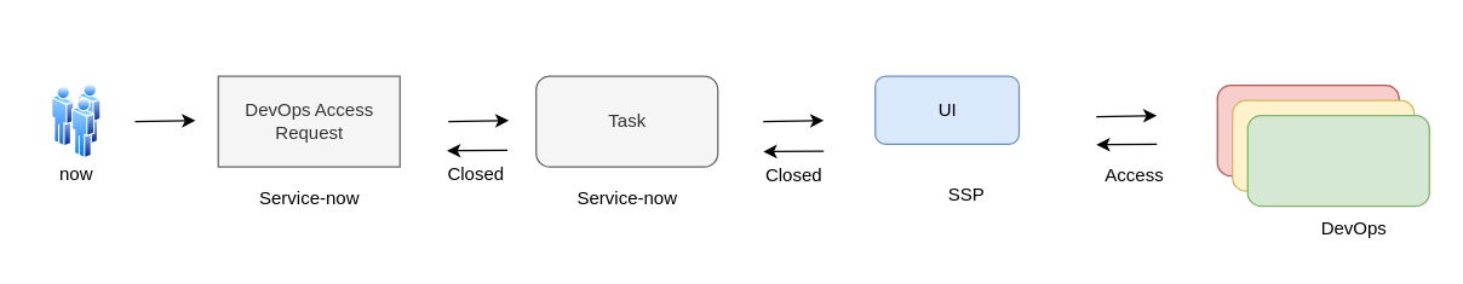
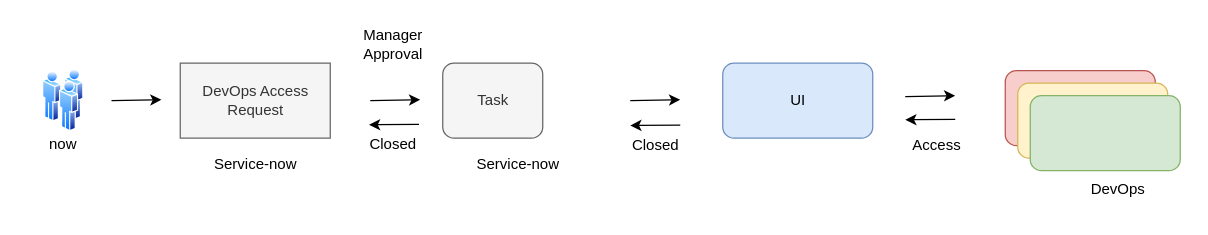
  <mxCell id="0" />
  <mxCell id="1" parent="0" />
  <mxCell id="2" value="DevOps Access Request" style="whiteSpace=wrap;html=1;fillColor=#f5f5f5;fontColor=#333333;strokeColor=#666666;rounded=0;" parent="1" vertex="1"><mxGeometry x="143.5" y="50" width="120" height="60" as="geometry" /></mxCell>
  <mxCell id="3" value="" style="aspect=fixed;perimeter=ellipsePerimeter;html=1;align=center;shadow=0;dashed=0;spacingTop=3;image;image=img/lib/active_directory/users.svg;" parent="1" vertex="1"><mxGeometry x="33.5" y="55" width="33" height="50" as="geometry" /></mxCell>
  <mxCell id="4" value="Service-now" style="text;html=1;strokeColor=none;fillColor=none;align=center;verticalAlign=middle;whiteSpace=wrap;rounded=0;" parent="1" vertex="1"><mxGeometry x="133.5" y="116" width="140" height="30" as="geometry" /></mxCell>
  <mxCell id="5" value="" style="endArrow=classic;html=1;rounded=0;" parent="1" edge="1"><mxGeometry width="50" height="50" relative="1" as="geometry"><mxPoint x="88.5" y="80" as="sourcePoint" /><mxPoint x="128.5" y="79.29" as="targetPoint" /></mxGeometry></mxCell>
  <mxCell id="6" value="now" style="text;html=1;strokeColor=none;fillColor=none;align=center;verticalAlign=middle;whiteSpace=wrap;rounded=0;" parent="1" vertex="1"><mxGeometry x="20" y="100" width="60" height="30" as="geometry" /></mxCell>
- <mxCell id="7" value="UI" style="rounded=1;whiteSpace=wrap;html=1;fillColor=#dae8fc;strokeColor=#6c8ebf;" parent="1" vertex="1"><mxGeometry x="577.5" y="50" width="95" height="45" as="geometry" /></mxCell>
+ <mxCell id="7" value="UI" style="rounded=1;whiteSpace=wrap;html=1;fillColor=#dae8fc;strokeColor=#6c8ebf;" parent="1" vertex="1"><mxGeometry x="577.5" y="50" width="120" height="60" as="geometry" /></mxCell>
  <mxCell id="8" value="" style="endArrow=classic;html=1;rounded=0;" parent="1" edge="1"><mxGeometry width="50" height="50" relative="1" as="geometry"><mxPoint x="295.5" y="80" as="sourcePoint" /><mxPoint x="335.5" y="79.29" as="targetPoint" /></mxGeometry></mxCell>
- <mxCell id="9" value="SSP" style="text;html=1;strokeColor=none;fillColor=none;align=center;verticalAlign=middle;whiteSpace=wrap;rounded=0;" parent="1" vertex="1"><mxGeometry x="607.5" y="114" width="60" height="30" as="geometry" /></mxCell>
- <mxCell id="10" value="Task" style="rounded=1;whiteSpace=wrap;html=1;fillColor=#f5f5f5;fontColor=#333333;strokeColor=#666666;" parent="1" vertex="1"><mxGeometry x="353.5" y="50" width="120" height="60" as="geometry" /></mxCell>
+ <mxCell id="10" value="Task" style="rounded=1;whiteSpace=wrap;html=1;fillColor=#f5f5f5;fontColor=#333333;strokeColor=#666666;" parent="1" vertex="1"><mxGeometry x="353.5" y="50" width="80" height="60" as="geometry" /></mxCell>
  <mxCell id="11" value="Service-now" style="text;html=1;strokeColor=none;fillColor=none;align=center;verticalAlign=middle;whiteSpace=wrap;rounded=0;" parent="1" vertex="1"><mxGeometry x="343.5" y="116" width="140" height="30" as="geometry" /></mxCell>
+ <mxCell id="12" value="Manager Approval" style="text;html=1;strokeColor=none;fillColor=none;align=center;verticalAlign=middle;whiteSpace=wrap;rounded=0;" parent="1" vertex="1"><mxGeometry x="283.5" y="20" width="60" height="30" as="geometry" /></mxCell>
  <mxCell id="13" value="" style="endArrow=classic;html=1;rounded=0;" parent="1" edge="1"><mxGeometry width="50" height="50" relative="1" as="geometry"><mxPoint x="503.5" y="80" as="sourcePoint" /><mxPoint x="543.5" y="79.29" as="targetPoint" /></mxGeometry></mxCell>
  <mxCell id="14" value="" style="rounded=1;whiteSpace=wrap;html=1;fontFamily=Helvetica;fontSize=12;align=center;strokeColor=#b85450;fillColor=#f8cecc;" parent="1" vertex="1"><mxGeometry x="803.5" y="56" width="120" height="60" as="geometry" /></mxCell>
  <mxCell id="15" value="" style="rounded=1;whiteSpace=wrap;html=1;fontFamily=Helvetica;fontSize=12;fontColor=default;align=center;strokeColor=#d6b656;fillColor=#fff2cc;" parent="1" vertex="1"><mxGeometry x="813.5" y="66" width="120" height="60" as="geometry" /></mxCell>
  <mxCell id="16" value="" style="rounded=1;whiteSpace=wrap;html=1;fontFamily=Helvetica;fontSize=12;align=center;strokeColor=#82b366;fillColor=#d5e8d4;" parent="1" vertex="1"><mxGeometry x="823.5" y="76" width="120" height="60" as="geometry" /></mxCell>
  <mxCell id="17" value="DevOps" style="text;html=1;strokeColor=none;fillColor=none;align=center;verticalAlign=middle;whiteSpace=wrap;rounded=0;" parent="1" vertex="1"><mxGeometry x="863.5" y="136" width="60" height="30" as="geometry" /></mxCell>
  <mxCell id="18" value="" style="endArrow=classic;html=1;rounded=0;" parent="1" edge="1"><mxGeometry width="50" height="50" relative="1" as="geometry"><mxPoint x="723.5" y="76.71" as="sourcePoint" /><mxPoint x="763.5" y="76" as="targetPoint" /></mxGeometry></mxCell>
  <mxCell id="19" value="" style="endArrow=classic;html=1;rounded=0;" parent="1" edge="1"><mxGeometry width="50" height="50" relative="1" as="geometry"><mxPoint x="763.5" y="95" as="sourcePoint" /><mxPoint x="723.5" y="95.29" as="targetPoint" /></mxGeometry></mxCell>
  <mxCell id="20" value="Access" style="text;html=1;strokeColor=none;fillColor=none;align=center;verticalAlign=middle;whiteSpace=wrap;rounded=0;" parent="1" vertex="1"><mxGeometry x="718.5" y="101" width="60" height="30" as="geometry" /></mxCell>
  <mxCell id="21" value="" style="endArrow=classic;html=1;rounded=0;" parent="1" edge="1"><mxGeometry width="50" height="50" relative="1" as="geometry"><mxPoint x="543.5" y="99.57" as="sourcePoint" /><mxPoint x="503.5" y="99.86" as="targetPoint" /></mxGeometry></mxCell>
  <mxCell id="22" value="Closed" style="text;html=1;strokeColor=none;fillColor=none;align=center;verticalAlign=middle;whiteSpace=wrap;rounded=0;" parent="1" vertex="1"><mxGeometry x="493.5" y="101" width="60" height="30" as="geometry" /></mxCell>
  <mxCell id="23" value="Closed" style="text;html=1;strokeColor=none;fillColor=none;align=center;verticalAlign=middle;whiteSpace=wrap;rounded=0;" vertex="1" parent="1"><mxGeometry x="283.5" y="100" width="60" height="30" as="geometry" /></mxCell>
  <mxCell id="24" value="" style="endArrow=classic;html=1;rounded=0;" edge="1" parent="1"><mxGeometry width="50" height="50" relative="1" as="geometry"><mxPoint x="334.5" y="99" as="sourcePoint" /><mxPoint x="294.5" y="99.29" as="targetPoint" /></mxGeometry></mxCell>
